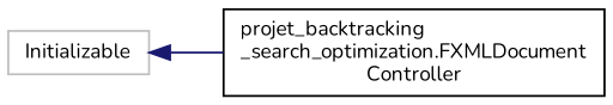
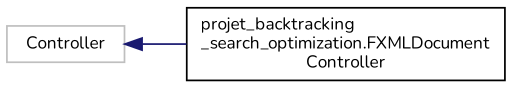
  digraph {
    rankdir=LR
    fontname=Nunito
    node [fillcolor=white fontname=Nunito fontsize=10 shape=record style=filled]
-   n1 [color=grey75 height=0.2 label=Initializable width=0.4]
+   n1 [color=grey75 height=0.2 label=Controller width=0.4]
    n2 [color=black height=0.2 label="projet_backtracking\l_search_optimization.FXMLDocument\lController" width=0.4]
    n1 -> n2 [color=midnightblue dir=back fontname=Nunito fontsize=10 labelfontname=Helvetica labelfontsize=10 style=solid]
  }
